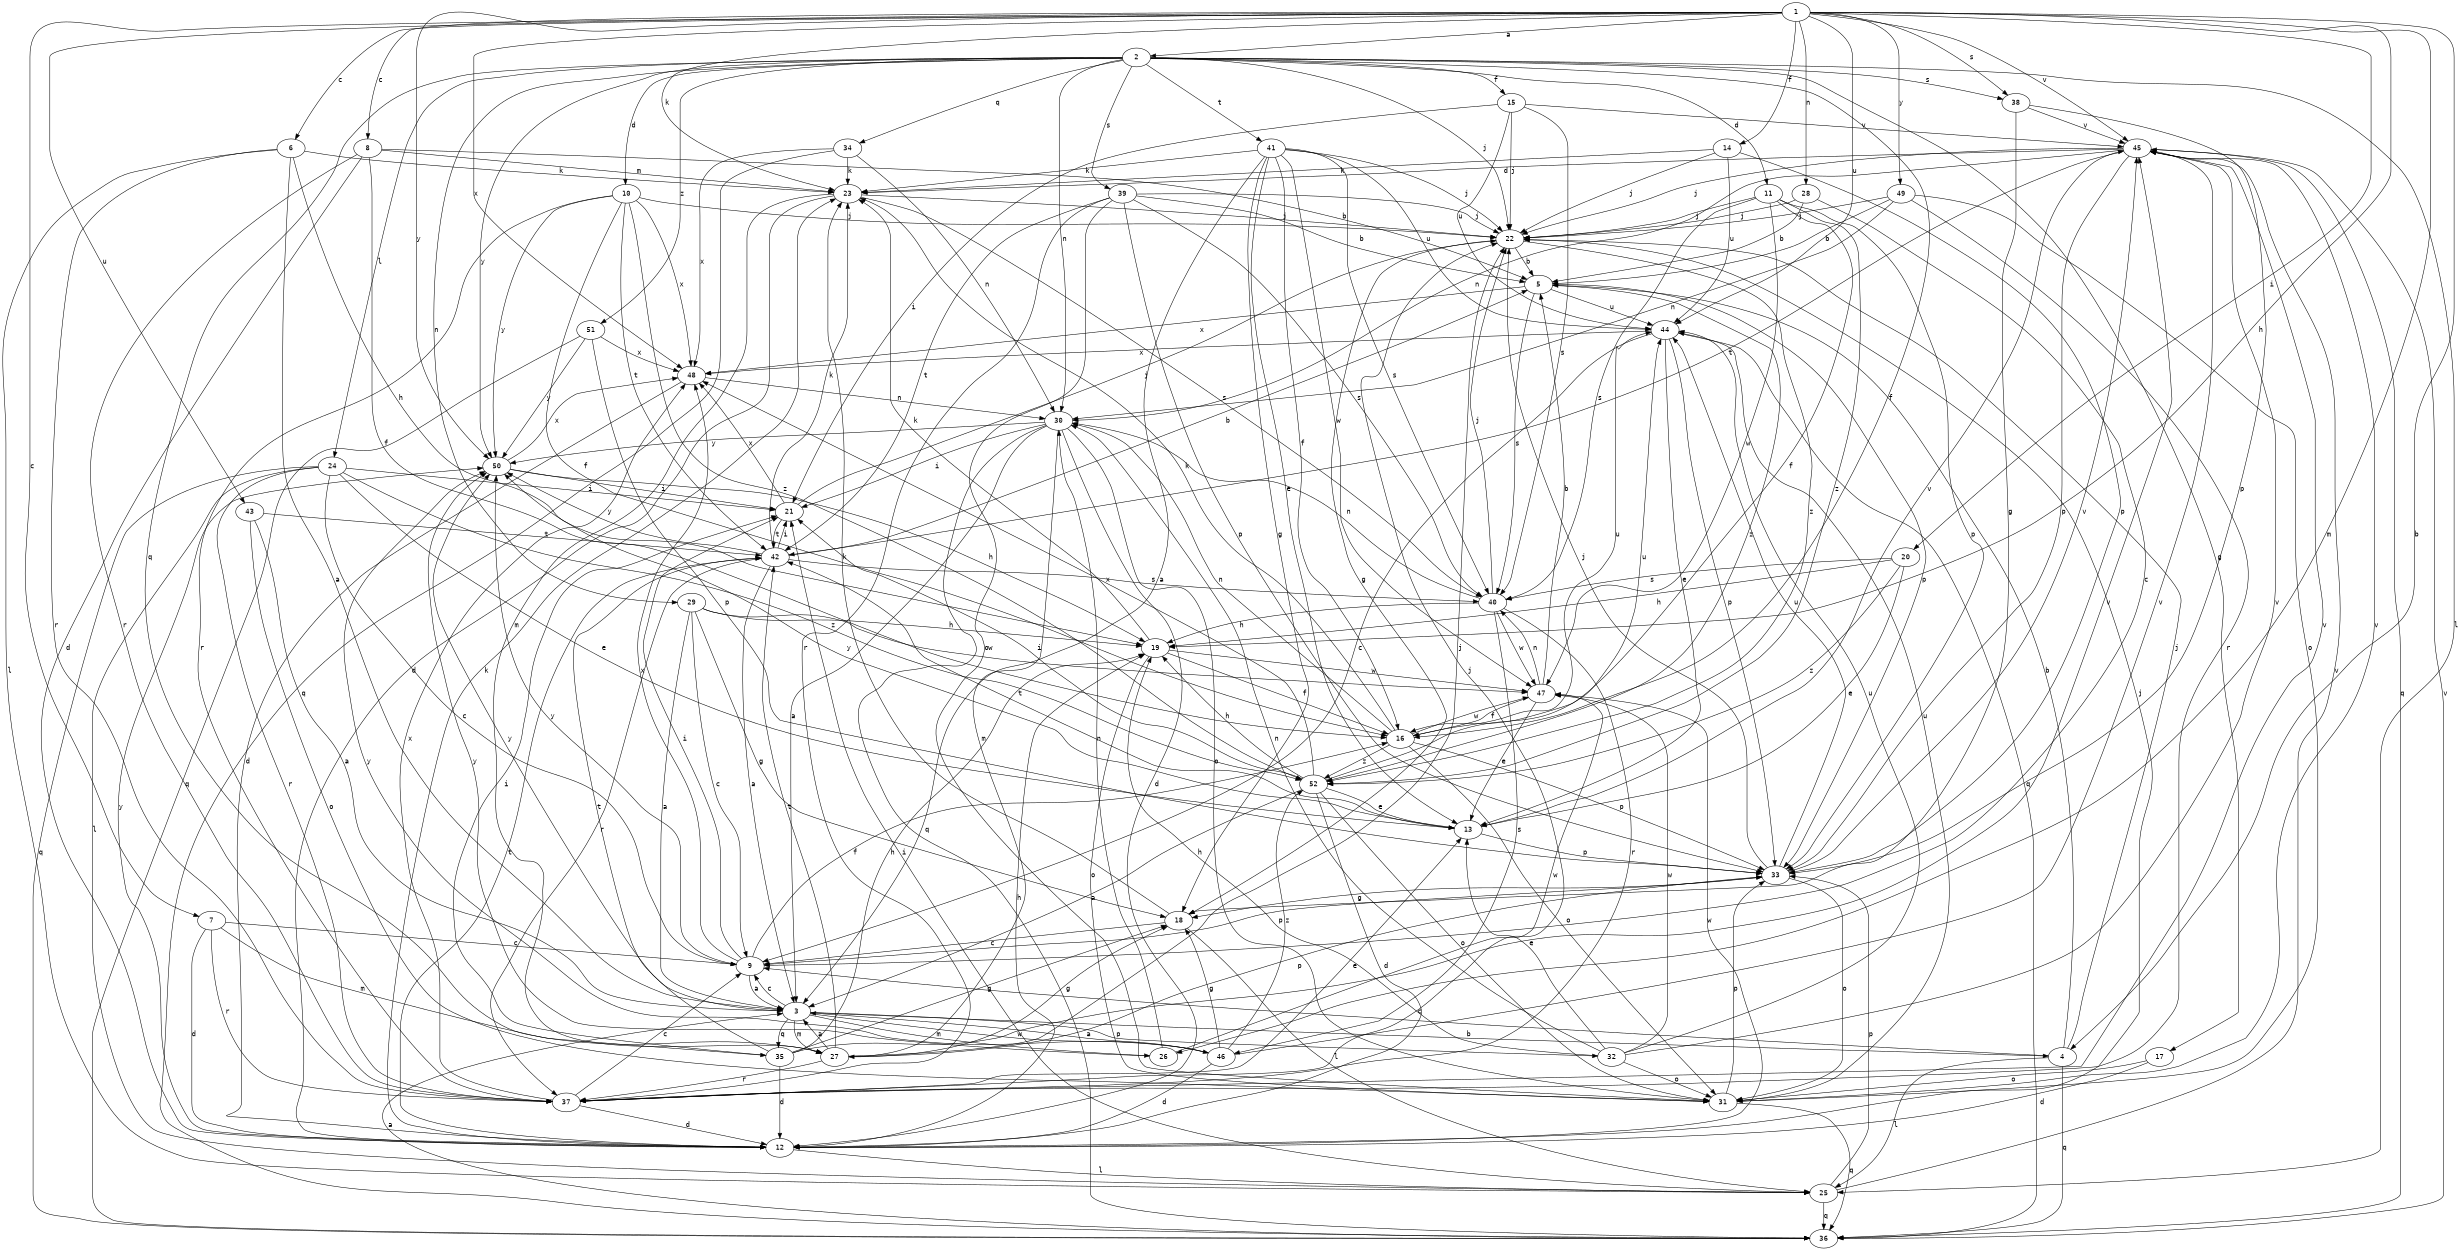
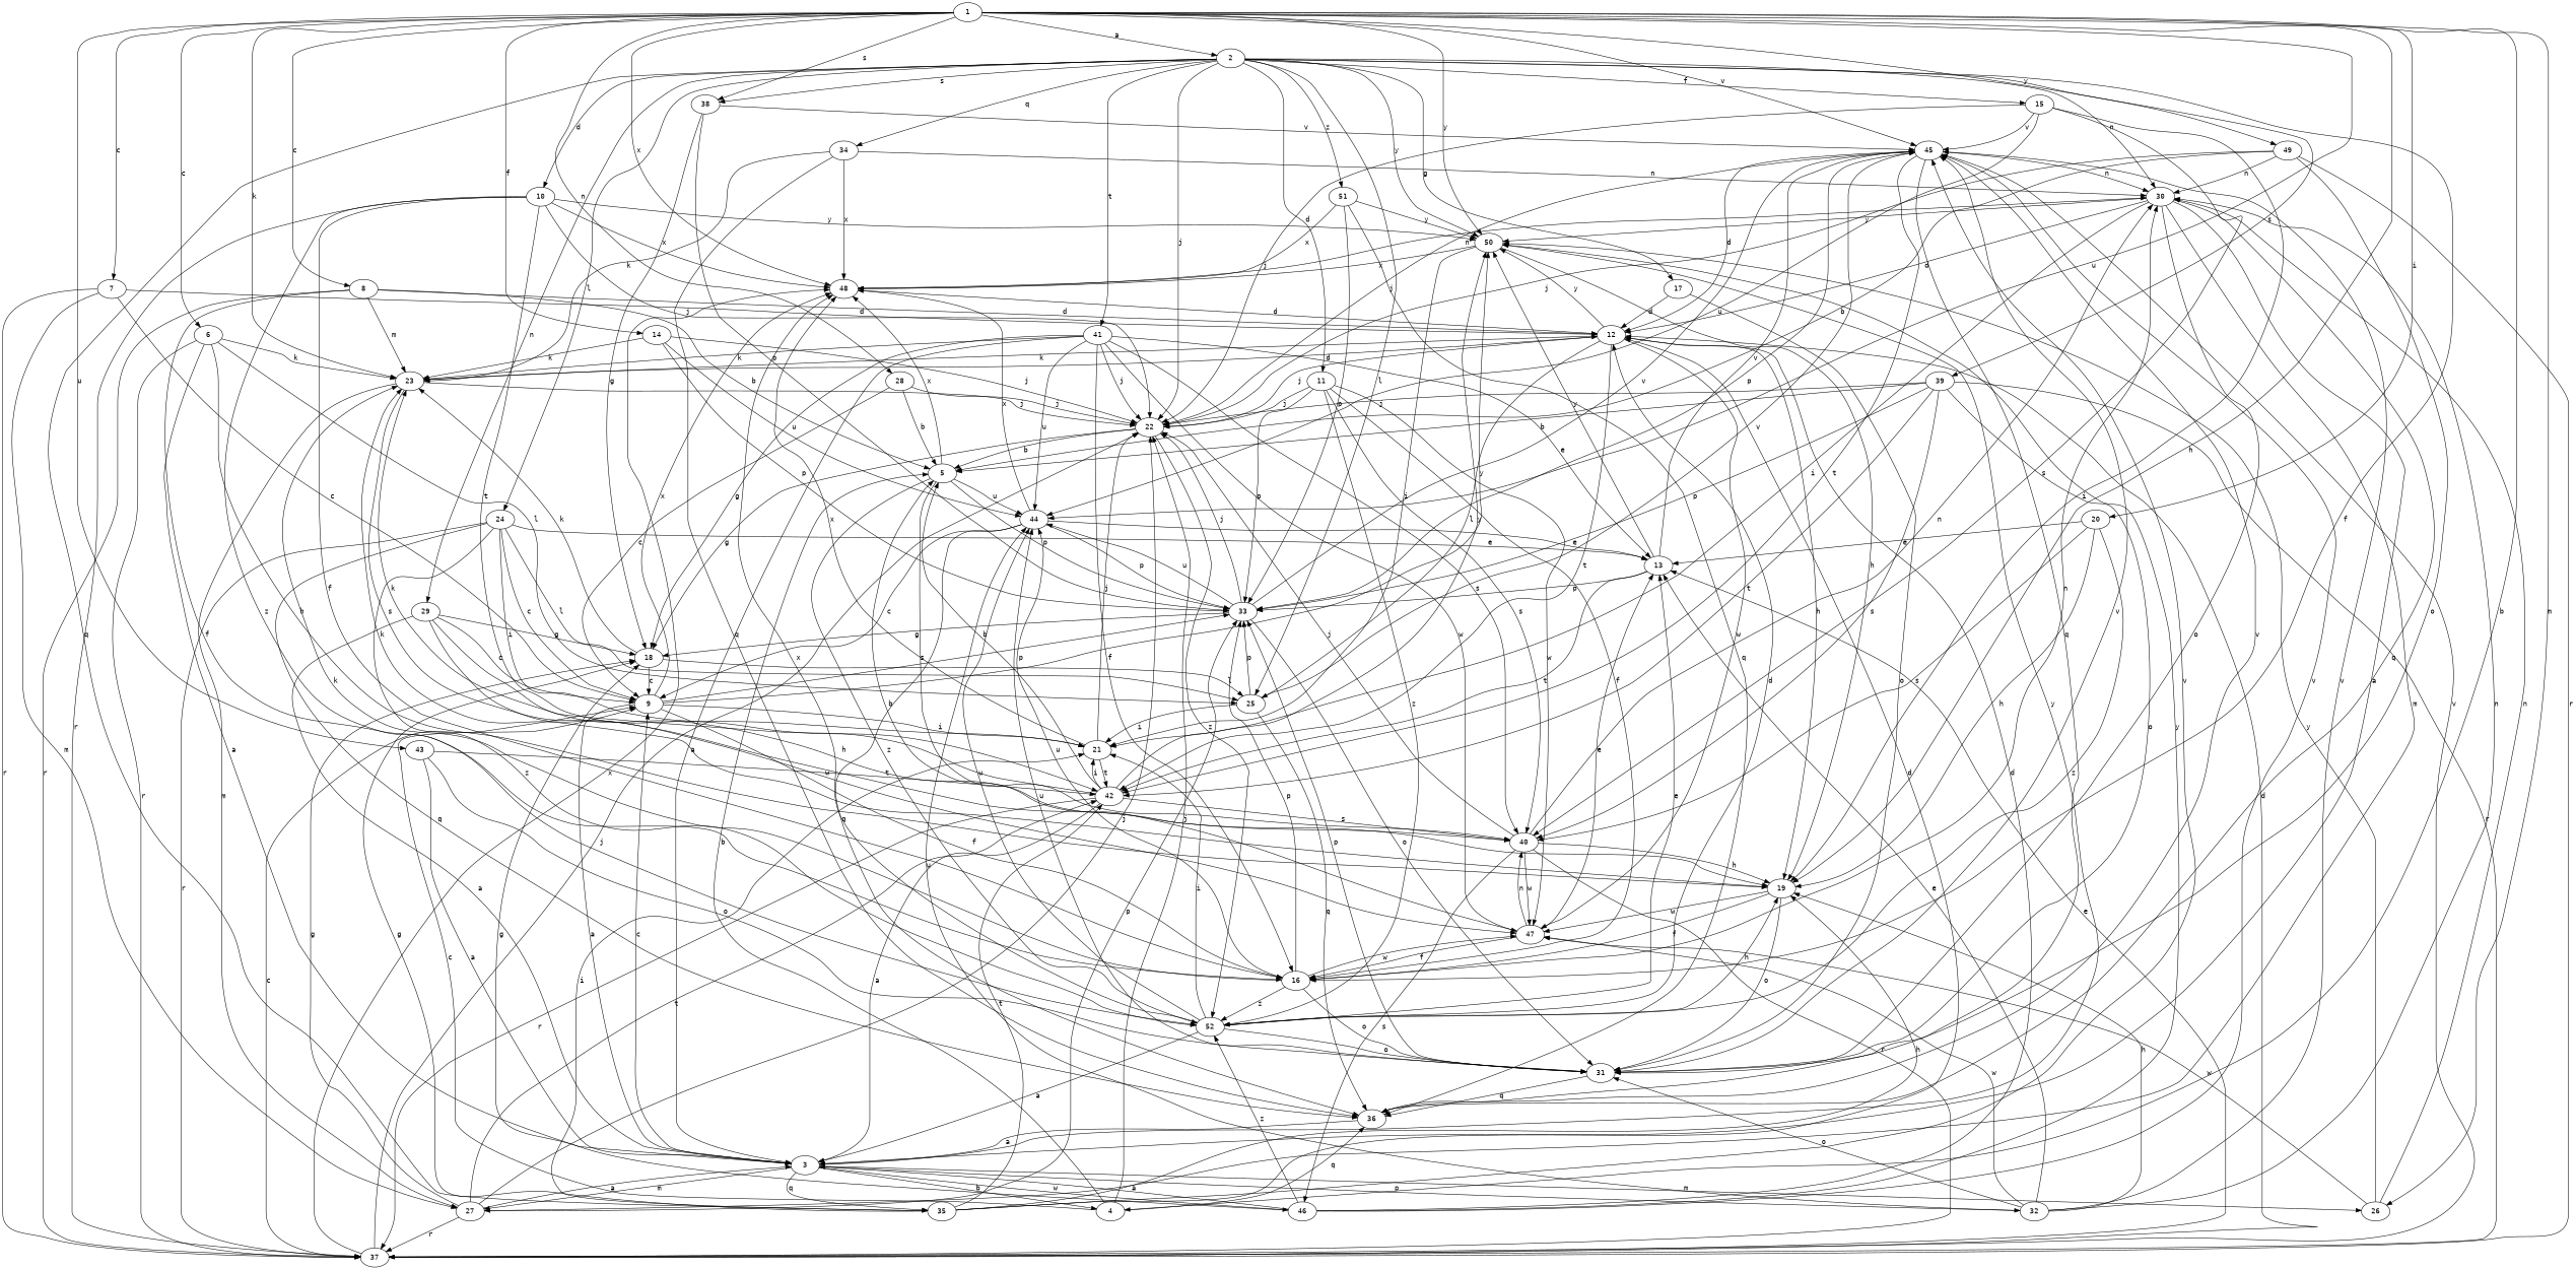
  strict digraph {
    fontname="DejaVu Sans Mono"
    node [fontname="DejaVu Sans Mono"]
    edge [fontname="DejaVu Sans Mono"]
    1
    2
    6
    43
    4
    8
    28
    49
    7
    44
    23
    45
    48
    20
    14
    19
    38
    50
    26
    29
    30
    41
    22
    39
    24
    10
    11
    17
    35
    15
    16
    25
    34
    51
    3
    37
    42
    31
    9
    36
    5
    12
    27
    33
    13
    40
    52
    47
    18
    21
    46
    32
    1 -> 2 [label=a]
    1 -> 6 [label=c]
    1 -> 43 [label=u]
    1 -> 4 [label=b]
    1 -> 8 [label=c]
    1 -> 28 [label=n]
    1 -> 49 [label=y]
    1 -> 7 [label=c]
    1 -> 44 [label=u]
    1 -> 23 [label=k]
    1 -> 45 [label=v]
    1 -> 48 [label=x]
    1 -> 20 [label=i]
    1 -> 14 [label=f]
    1 -> 19 [label=h]
    1 -> 38 [label=s]
    1 -> 50 [label=y]
    1 -> 26 [label=m]
    2 -> 38 [label=s]
    2 -> 50 [label=y]
    2 -> 29 [label=n]
    2 -> 30 [label=n]
    2 -> 41 [label=t]
    2 -> 22 [label=j]
    2 -> 39 [label=s]
    2 -> 24 [label=l]
    2 -> 10 [label=d]
    2 -> 11 [label=d]
    2 -> 17 [label=g]
    2 -> 35 [label=q]
    2 -> 15 [label=f]
    2 -> 16 [label=f]
    2 -> 25 [label=l]
    2 -> 34 [label=q]
    2 -> 51 [label=z]
    6 -> 23 [label=k]
    6 -> 19 [label=h]
    6 -> 25 [label=l]
    6 -> 3 [label=a]
    6 -> 37 [label=r]
    43 -> 3 [label=a]
    43 -> 42 [label=t]
    43 -> 31 [label=o]
    4 -> 22 [label=j]
-   4 -> 25 [label=l]
    4 -> 9 [label=c]
    4 -> 36 [label=q]
    4 -> 5 [label=b]
    8 -> 23 [label=m]
    8 -> 16 [label=f]
    8 -> 37 [label=r]
    8 -> 5 [label=b]
    8 -> 12 [label=d]
    28 -> 22 [label=j]
    28 -> 9 [label=c]
    28 -> 5 [label=b]
    49 -> 30 [label=n]
    49 -> 22 [label=j]
    49 -> 37 [label=r]
    49 -> 31 [label=o]
    49 -> 5 [label=b]
    7 -> 37 [label=r]
    7 -> 9 [label=c]
    7 -> 12 [label=d]
    7 -> 27 [label=m]
    44 -> 48 [label=x]
    44 -> 9 [label=c]
    44 -> 36 [label=q]
    44 -> 33 [label=p]
    44 -> 13 [label=e]
    23 -> 22 [label=j]
    23 -> 12 [label=d]
    23 -> 27 [label=m]
    23 -> 40 [label=s]
    45 -> 30 [label=n]
    45 -> 22 [label=j]
    45 -> 42 [label=t]
    45 -> 36 [label=q]
-   45 -> 23 [label=d]
+   45 -> 12 [label=d]
    45 -> 33 [label=p]
    48 -> 30 [label=n]
    48 -> 12 [label=d]
    20 -> 19 [label=h]
    20 -> 13 [label=e]
    20 -> 40 [label=s]
    20 -> 52 [label=z]
    14 -> 44 [label=u]
    14 -> 23 [label=k]
    14 -> 22 [label=j]
    14 -> 33 [label=p]
    19 -> 23 [label=k]
    19 -> 16 [label=f]
    19 -> 31 [label=o]
    19 -> 47 [label=w]
    38 -> 45 [label=v]
    38 -> 33 [label=p]
    38 -> 18 [label=g]
    50 -> 48 [label=x]
    50 -> 19 [label=h]
    50 -> 21 [label=i]
    26 -> 50 [label=y]
    26 -> 30 [label=n]
    26 -> 47 [label=w]
    29 -> 19 [label=h]
    29 -> 3 [label=a]
    29 -> 9 [label=c]
    29 -> 47 [label=w]
    29 -> 18 [label=g]
    30 -> 50 [label=y]
    30 -> 3 [label=a]
    30 -> 31 [label=o]
    30 -> 36 [label=q]
    30 -> 12 [label=d]
    30 -> 27 [label=m]
    30 -> 21 [label=i]
    41 -> 44 [label=u]
    41 -> 23 [label=k]
    41 -> 22 [label=j]
    41 -> 16 [label=f]
    41 -> 3 [label=a]
    41 -> 13 [label=e]
    41 -> 40 [label=s]
    41 -> 47 [label=w]
    41 -> 18 [label=g]
    22 -> 5 [label=b]
    22 -> 52 [label=z]
    22 -> 18 [label=g]
    39 -> 22 [label=j]
    39 -> 37 [label=r]
    39 -> 42 [label=t]
    39 -> 31 [label=o]
    39 -> 5 [label=b]
    39 -> 33 [label=p]
    39 -> 40 [label=s]
    24 -> 25 [label=l]
    24 -> 37 [label=r]
    24 -> 9 [label=c]
    24 -> 36 [label=q]
    24 -> 13 [label=e]
    24 -> 52 [label=z]
    24 -> 21 [label=i]
    10 -> 48 [label=x]
    10 -> 50 [label=y]
    10 -> 22 [label=j]
    10 -> 16 [label=f]
    10 -> 37 [label=r]
    10 -> 42 [label=t]
    10 -> 52 [label=z]
    11 -> 22 [label=j]
    11 -> 16 [label=f]
    11 -> 33 [label=p]
    11 -> 40 [label=s]
    11 -> 52 [label=z]
    11 -> 47 [label=w]
    17 -> 31 [label=o]
    17 -> 12 [label=d]
    35 -> 45 [label=v]
    35 -> 19 [label=h]
    35 -> 42 [label=t]
    35 -> 12 [label=d]
    35 -> 18 [label=g]
    35 -> 21 [label=i]
    15 -> 44 [label=u]
    15 -> 45 [label=v]
    15 -> 22 [label=j]
    15 -> 40 [label=s]
-   15 -> 21 [label=i]
+   15 -> 19 [label=i]
    16 -> 44 [label=u]
    16 -> 23 [label=k]
    16 -> 30 [label=n]
    16 -> 31 [label=o]
    16 -> 33 [label=p]
    16 -> 52 [label=z]
    16 -> 47 [label=w]
    25 -> 45 [label=v]
    25 -> 36 [label=q]
    25 -> 33 [label=p]
    25 -> 21 [label=i]
    34 -> 23 [label=k]
    34 -> 48 [label=x]
    34 -> 30 [label=n]
    34 -> 36 [label=q]
    51 -> 48 [label=x]
    51 -> 50 [label=y]
    51 -> 36 [label=q]
    51 -> 33 [label=p]
    3 -> 4 [label=b]
    3 -> 50 [label=y]
    3 -> 26 [label=m]
    3 -> 35 [label=q]
    3 -> 9 [label=c]
    3 -> 27 [label=m]
    3 -> 46 [label=w]
    3 -> 32 [label=p]
    37 -> 45 [label=v]
    37 -> 48 [label=x]
    37 -> 22 [label=j]
    37 -> 9 [label=c]
    37 -> 12 [label=d]
    37 -> 13 [label=e]
    42 -> 23 [label=k]
    42 -> 50 [label=y]
    42 -> 3 [label=a]
    42 -> 37 [label=r]
    42 -> 5 [label=b]
    42 -> 40 [label=s]
    42 -> 21 [label=i]
    31 -> 44 [label=u]
    31 -> 45 [label=v]
    31 -> 36 [label=q]
    31 -> 33 [label=p]
    9 -> 48 [label=x]
    9 -> 50 [label=y]
    9 -> 16 [label=f]
    9 -> 3 [label=a]
    9 -> 33 [label=p]
    9 -> 21 [label=i]
    36 -> 45 [label=v]
    36 -> 3 [label=a]
    5 -> 44 [label=u]
    5 -> 48 [label=x]
    5 -> 33 [label=p]
    5 -> 40 [label=s]
    5 -> 52 [label=z]
    12 -> 23 [label=k]
    12 -> 19 [label=h]
    12 -> 50 [label=y]
    12 -> 22 [label=j]
    12 -> 25 [label=l]
    12 -> 42 [label=t]
    12 -> 47 [label=w]
    27 -> 22 [label=j]
    27 -> 3 [label=a]
    27 -> 37 [label=r]
    27 -> 42 [label=t]
    27 -> 33 [label=p]
    27 -> 18 [label=g]
    33 -> 44 [label=u]
    33 -> 45 [label=v]
    33 -> 22 [label=j]
    33 -> 31 [label=o]
    33 -> 18 [label=g]
    13 -> 45 [label=v]
    13 -> 50 [label=y]
    13 -> 42 [label=t]
    13 -> 33 [label=p]
    40 -> 19 [label=h]
    40 -> 30 [label=n]
    40 -> 22 [label=j]
    40 -> 37 [label=r]
    40 -> 47 [label=w]
    40 -> 46 [label=s]
    52 -> 44 [label=u]
    52 -> 48 [label=x]
    52 -> 19 [label=h]
    52 -> 3 [label=a]
    52 -> 31 [label=o]
    52 -> 12 [label=d]
    52 -> 13 [label=e]
    52 -> 21 [label=i]
    47 -> 16 [label=f]
    47 -> 5 [label=b]
    47 -> 13 [label=e]
    47 -> 40 [label=n]
    18 -> 23 [label=k]
    18 -> 25 [label=l]
    18 -> 9 [label=c]
    21 -> 48 [label=x]
    21 -> 22 [label=j]
    21 -> 42 [label=t]
    46 -> 45 [label=v]
    46 -> 50 [label=y]
    46 -> 3 [label=a]
    46 -> 12 [label=d]
    46 -> 52 [label=z]
    46 -> 18 [label=g]
    32 -> 44 [label=u]
    32 -> 45 [label=v]
    32 -> 19 [label=h]
    32 -> 30 [label=n]
    32 -> 31 [label=o]
    32 -> 13 [label=e]
    32 -> 47 [label=w]
  }
